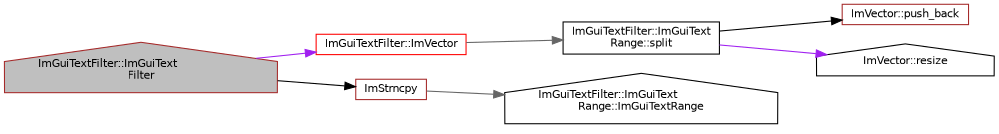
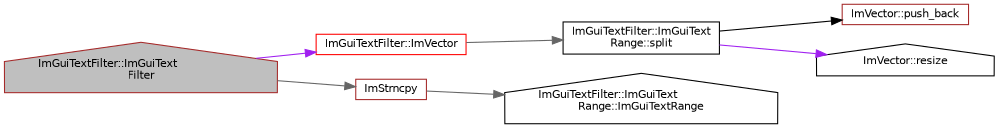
  digraph {
    rankdir=LR
    node [color=brown fillcolor=white fontname=Helvetica fontsize=10 shape=box style=filled]
    edge [color=purple fontname=Helvetica fontsize=10 labelfontname=Helvetica labelfontsize=10 style=solid]
    n1 [fillcolor=grey75 fontcolor=black height=0.2 label="ImGuiTextFilter::ImGuiText\lFilter" shape=house width=0.4]
    n2 [color=red height=0.2 label="ImGuiTextFilter::ImVector" width=0.4]
    n3 [height=0.2 label=ImStrncpy width=0.4]
    n4 [color=black height=0.2 label="ImGuiTextFilter::ImGuiText\lRange::split" width=0.4]
    n5 [color=black height=0.2 label="ImGuiTextFilter::ImGuiText\lRange::ImGuiTextRange" shape=house width=0.4]
    n6 [height=0.2 label="ImVector::push_back" width=0.4]
    n7 [color=black height=0.2 label="ImVector::resize" shape=house width=0.4]
    n1 -> n2
-   n1 -> n3 [color=black]
+   n1 -> n3 [color=gray40]
    n2 -> n4 [color=gray40]
    n3 -> n5 [color=gray40]
    n4 -> n6 [color=black]
    n4 -> n7
  }
